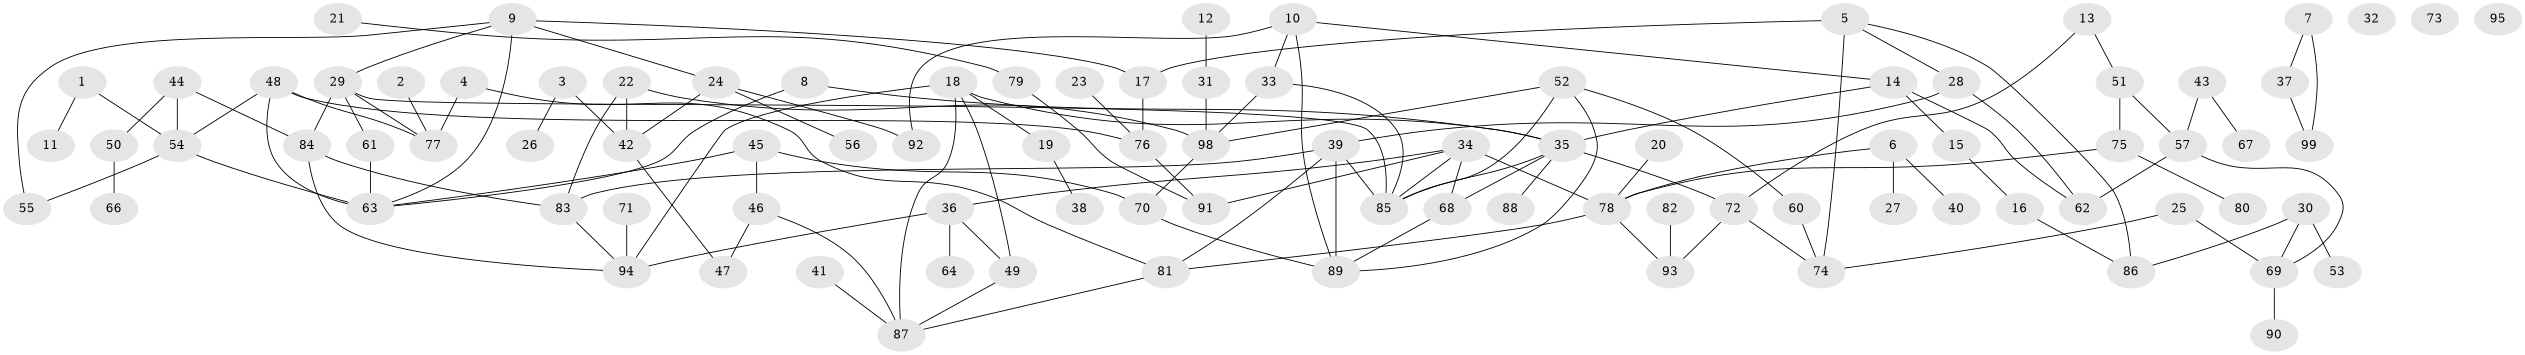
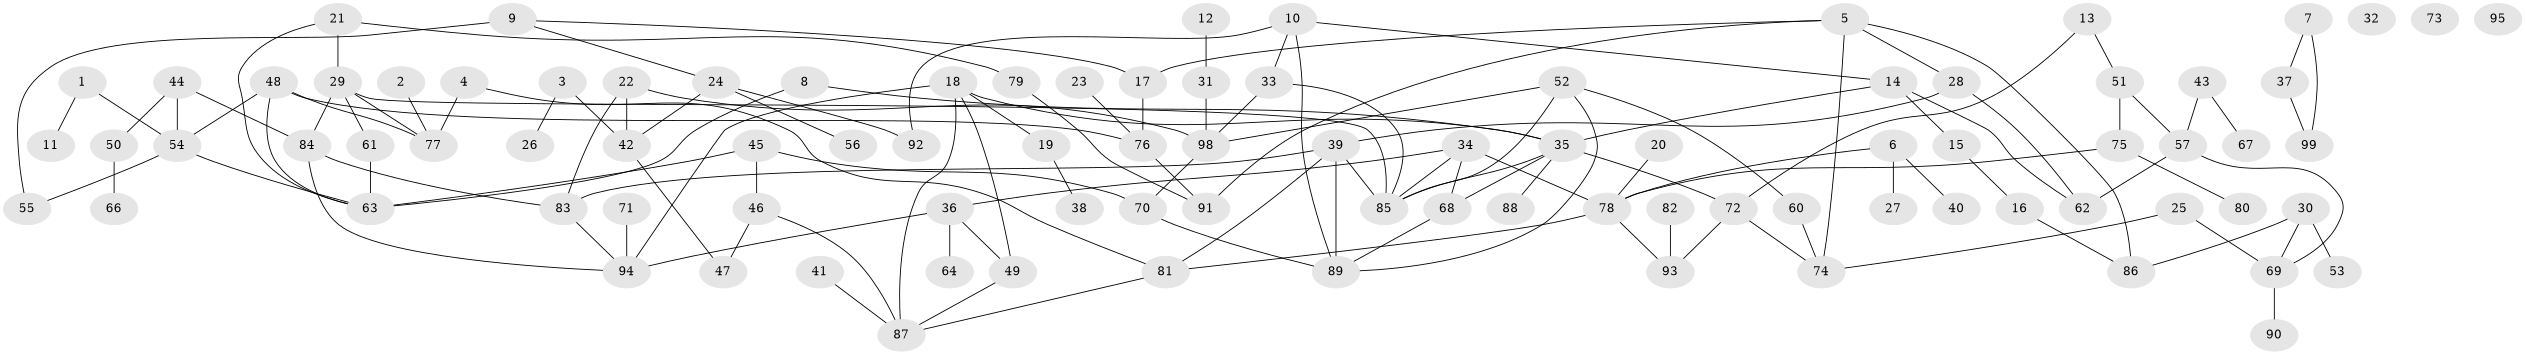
  graph {
    node [color=gray90 style=filled]
    1
    11
    54
    63
    55
    2
    77
    3
    26
    42
    47
    4
    81
    87
    5
    17
    28
    74
    86
    91
    76
    62
    39
    6
    27
    40
    78
    93
    7
    37
    n31 [label=99]
    8
    35
    72
    85
    68
    88
    9
    24
    29
    92
    56
    61
    84
    10
    14
    33
    89
    15
    n50 [label=98]
    12
    31
    13
    51
    57
    75
    16
    18
    19
    49
    94
    38
    20
    21
    79
    22
    83
    70
    23
    25
    69
    90
    30
    53
    32
    34
    36
    64
    41
    43
    67
    44
    50
    66
    45
    46
    48
    80
    52
    60
    71
    73
    82
    95
    1 -- 11
    1 -- 54
    54 -- 63
    54 -- 55
    2 -- 77
    3 -- 26
    3 -- 42
    42 -- 47
    4 -- 77
    4 -- 81
    81 -- 87
    5 -- 17
    5 -- 28
    5 -- 74
    5 -- 86
-   34 -- 91
+   5 -- 91
    17 -- 76
    28 -- 62
    28 -- 39
    76 -- 91
    39 -- 81
    39 -- 85
    39 -- 89
    39 -- 83
    6 -- 27
    6 -- 40
    6 -- 78
    78 -- 81
    78 -- 93
    7 -- 37
    7 -- n31
    37 -- n31
    8 -- 63
    8 -- 35
    35 -- 72
    35 -- 85
    35 -- 68
    35 -- 88
    72 -- 74
    72 -- 93
    68 -- 89
    9 -- 55
    9 -- 17
    9 -- 24
-   9 -- 29
+   21 -- 29
    24 -- 42
    24 -- 92
    24 -- 56
    29 -- 77
    29 -- 85
    29 -- 61
    29 -- 84
    61 -- 63
    84 -- 94
    84 -- 83
    10 -- 92
    10 -- 14
    10 -- 33
    10 -- 89
    14 -- 62
    14 -- 35
    14 -- 15
    33 -- 85
    33 -- n50
    15 -- 16
    n50 -- 70
    12 -- 31
    31 -- n50
    13 -- 72
    13 -- 51
    51 -- 57
    51 -- 75
    57 -- 62
    57 -- 69
    75 -- 78
    75 -- 80
    16 -- 86
    18 -- 87
    18 -- 35
    18 -- 19
    18 -- 49
    18 -- 94
    19 -- 38
    49 -- 87
    20 -- 78
-   9 -- 63
+   21 -- 63
    21 -- 79
    79 -- 91
    22 -- 42
    22 -- n50
    22 -- 83
    83 -- 94
    70 -- 89
    23 -- 76
    25 -- 74
    25 -- 69
    69 -- 90
    30 -- 86
    30 -- 69
    30 -- 53
    34 -- 78
    34 -- 85
    34 -- 68
    34 -- 36
    36 -- 49
    36 -- 94
    36 -- 64
    41 -- 87
    43 -- 57
    43 -- 67
    44 -- 54
    44 -- 84
    44 -- 50
    50 -- 66
    45 -- 63
    45 -- 70
    45 -- 46
    46 -- 47
    46 -- 87
    48 -- 54
    48 -- 63
    48 -- 77
    48 -- 76
    52 -- 85
    52 -- 89
    52 -- n50
    52 -- 60
    60 -- 74
    71 -- 94
    82 -- 93
  }
